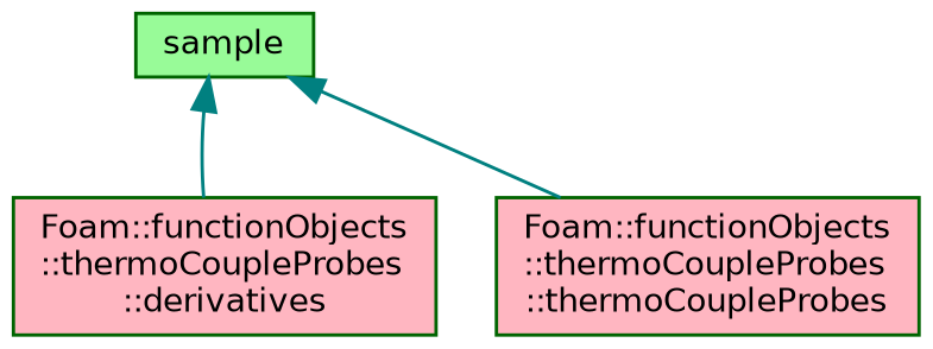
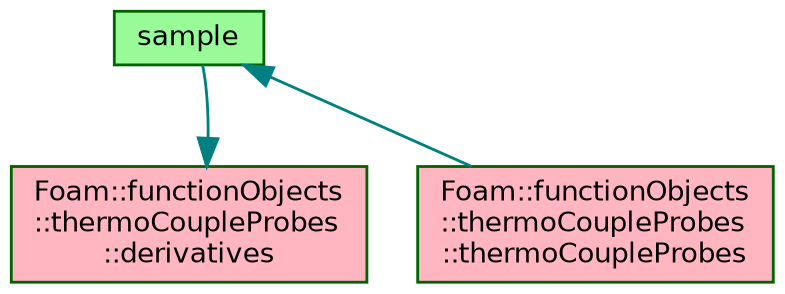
  digraph {
    rankdir=TB
    node [color=darkgreen fillcolor=lightpink fontname=Helvetica fontsize=10 shape=box style=filled]
    edge [color=teal dir=back fontname=Helvetica fontsize=10 labelfontname=Helvetica labelfontsize=10 style=solid]
    n1 [fillcolor=palegreen fontcolor=black height=0.2 label=sample width=0.4]
    n2 [height=0.2 label="Foam::functionObjects\l::thermoCoupleProbes\l::derivatives" width=0.4]
    n3 [height=0.2 label="Foam::functionObjects\l::thermoCoupleProbes\l::thermoCoupleProbes" width=0.4]
-   n1 -> n2
+   n2 -> n1
    n1 -> n3
  }
